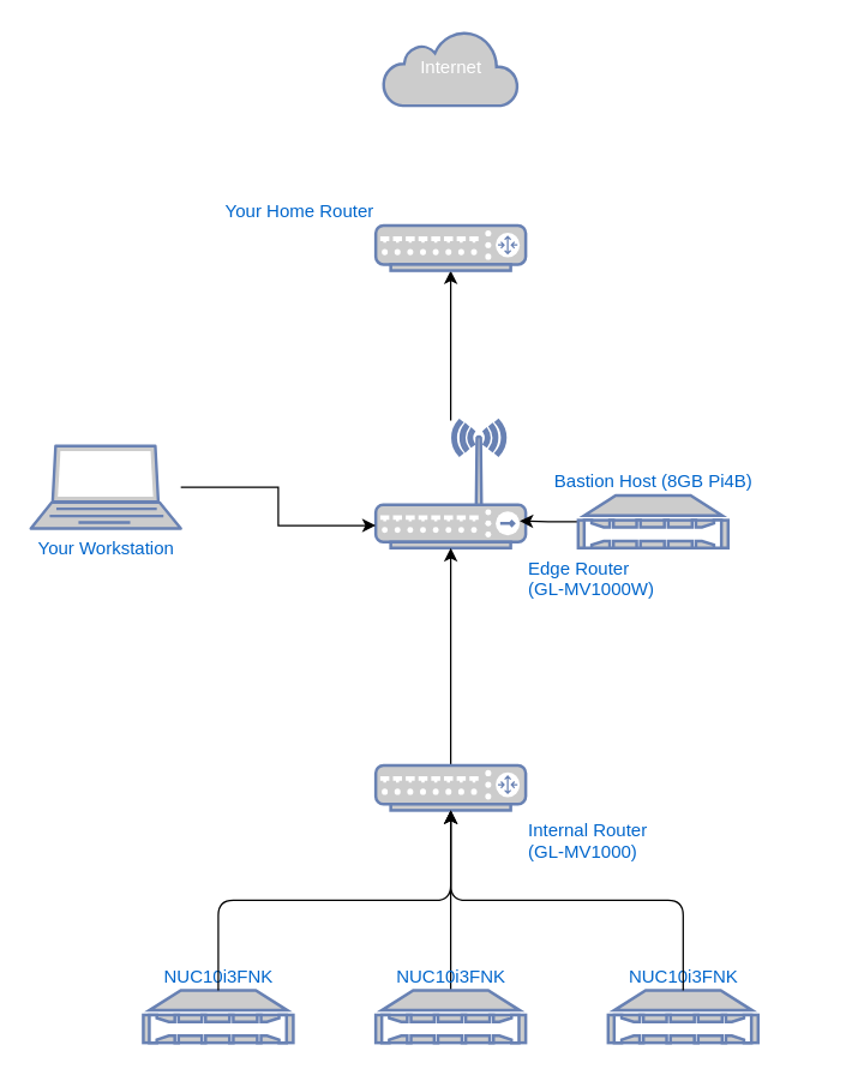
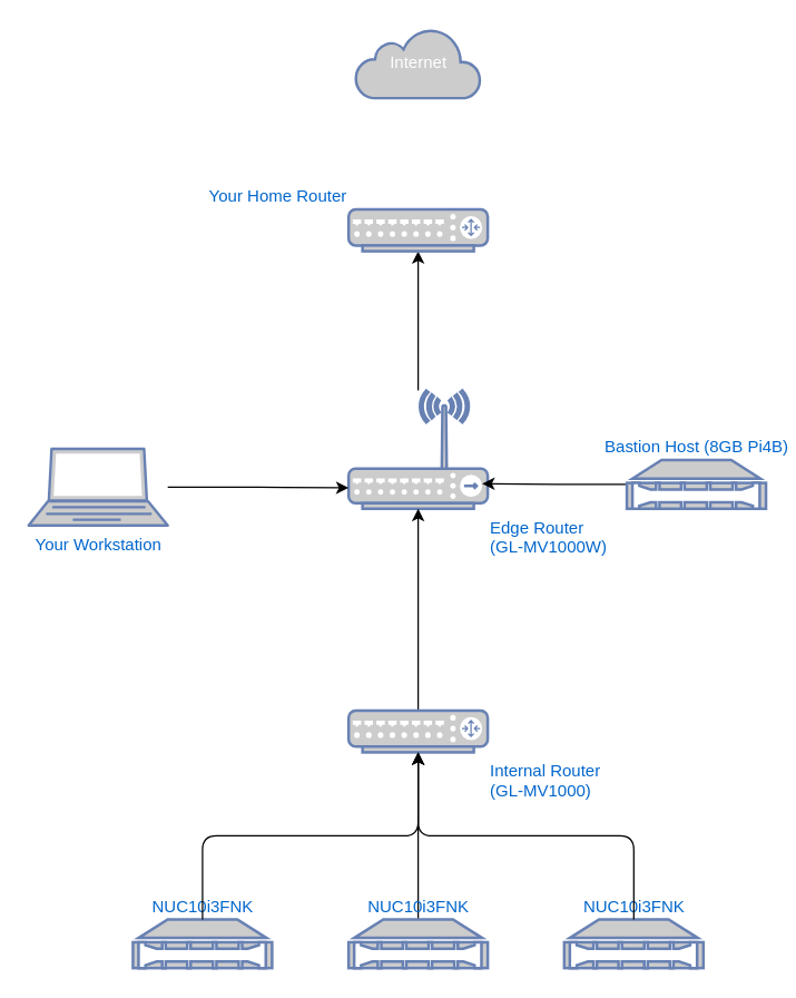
  <mxCell id="0" />
  <mxCell id="1" parent="0" />
  <mxCell id="2" style="edgeStyle=orthogonalEdgeStyle;rounded=0;orthogonalLoop=1;jettySize=auto;html=1;entryX=0.5;entryY=1;entryDx=0;entryDy=0;entryPerimeter=0;" parent="1" source="3" target="10" edge="1"><mxGeometry relative="1" as="geometry" /></mxCell>
  <mxCell id="3" value="Edge Router&lt;br&gt;(GL-MV1000W)" style="fontColor=#0066CC;verticalAlign=top;verticalLabelPosition=bottom;labelPosition=right;align=left;html=1;outlineConnect=0;fillColor=#CCCCCC;strokeColor=#6881B3;gradientColor=none;gradientDirection=north;strokeWidth=2;shape=mxgraph.networks.wireless_hub;" parent="1" vertex="1"><mxGeometry x="250" y="280" width="100" height="85" as="geometry" /></mxCell>
  <mxCell id="4" style="edgeStyle=orthogonalEdgeStyle;rounded=0;orthogonalLoop=1;jettySize=auto;html=1;" parent="1" source="5" target="3" edge="1"><mxGeometry relative="1" as="geometry" /></mxCell>
  <mxCell id="5" value="Internal Router&lt;br&gt;(GL-MV1000)" style="fontColor=#0066CC;verticalAlign=top;verticalLabelPosition=bottom;labelPosition=right;align=left;html=1;outlineConnect=0;fillColor=#CCCCCC;strokeColor=#6881B3;gradientColor=none;gradientDirection=north;strokeWidth=2;shape=mxgraph.networks.router;" parent="1" vertex="1"><mxGeometry x="250" y="510" width="100" height="30" as="geometry" /></mxCell>
  <mxCell id="6" style="edgeStyle=orthogonalEdgeStyle;rounded=0;orthogonalLoop=1;jettySize=auto;html=1;entryX=0;entryY=0.824;entryDx=0;entryDy=0;entryPerimeter=0;" parent="1" source="7" target="3" edge="1"><mxGeometry relative="1" as="geometry" /></mxCell>
- <mxCell id="7" value="Your Workstation" style="fontColor=#0066CC;verticalAlign=top;verticalLabelPosition=bottom;labelPosition=center;align=center;html=1;outlineConnect=0;fillColor=#CCCCCC;strokeColor=#6881B3;gradientColor=none;gradientDirection=north;strokeWidth=2;shape=mxgraph.networks.laptop;" parent="1" vertex="1"><mxGeometry x="20" y="297" width="100" height="55" as="geometry" /></mxCell>
+ <mxCell id="7" value="Your Workstation" style="fontColor=#0066CC;verticalAlign=top;verticalLabelPosition=bottom;labelPosition=center;align=center;html=1;outlineConnect=0;fillColor=#CCCCCC;strokeColor=#6881B3;gradientColor=none;gradientDirection=north;strokeWidth=2;shape=mxgraph.networks.laptop;" parent="1" vertex="1"><mxGeometry x="20" y="322" width="100" height="55" as="geometry" /></mxCell>
  <mxCell id="8" style="edgeStyle=orthogonalEdgeStyle;rounded=0;orthogonalLoop=1;jettySize=auto;html=1;entryX=0.5;entryY=1;entryDx=0;entryDy=0;entryPerimeter=0;" parent="1" source="14" target="5" edge="1"><mxGeometry relative="1" as="geometry"><mxPoint x="300" y="620" as="sourcePoint" /></mxGeometry></mxCell>
  <mxCell id="9" value="Internet" style="html=1;outlineConnect=0;fillColor=#CCCCCC;strokeColor=#6881B3;gradientColor=none;gradientDirection=north;strokeWidth=2;shape=mxgraph.networks.cloud;fontColor=#ffffff;" parent="1" vertex="1"><mxGeometry x="255" y="20" width="90" height="50" as="geometry" /></mxCell>
  <mxCell id="10" value="Your Home Router" style="fontColor=#0066CC;verticalAlign=bottom;verticalLabelPosition=top;labelPosition=left;align=right;html=1;outlineConnect=0;fillColor=#CCCCCC;strokeColor=#6881B3;gradientColor=none;gradientDirection=north;strokeWidth=2;shape=mxgraph.networks.router;" parent="1" vertex="1"><mxGeometry x="250" y="150" width="100" height="30" as="geometry" /></mxCell>
  <mxCell id="11" style="edgeStyle=orthogonalEdgeStyle;rounded=0;orthogonalLoop=1;jettySize=auto;html=1;entryX=0.96;entryY=0.788;entryDx=0;entryDy=0;entryPerimeter=0;" parent="1" source="12" target="3" edge="1"><mxGeometry relative="1" as="geometry" /></mxCell>
- <mxCell id="12" value="Bastion Host (8GB Pi4B)" style="fontColor=#0066CC;verticalAlign=bottom;verticalLabelPosition=top;labelPosition=center;align=center;html=1;outlineConnect=0;fillColor=#CCCCCC;strokeColor=#6881B3;gradientColor=none;gradientDirection=north;strokeWidth=2;shape=mxgraph.networks.nas_filer;" parent="1" vertex="1"><mxGeometry x="385" y="330" width="100" height="35" as="geometry" /></mxCell>
+ <mxCell id="12" value="Bastion Host (8GB Pi4B)" style="fontColor=#0066CC;verticalAlign=bottom;verticalLabelPosition=top;labelPosition=center;align=center;html=1;outlineConnect=0;fillColor=#CCCCCC;strokeColor=#6881B3;gradientColor=none;gradientDirection=north;strokeWidth=2;shape=mxgraph.networks.nas_filer;" parent="1" vertex="1"><mxGeometry x="450" y="330" width="100" height="35" as="geometry" /></mxCell>
  <mxCell id="13" value="NUC10i3FNK" style="fontColor=#0066CC;verticalAlign=bottom;verticalLabelPosition=top;labelPosition=center;align=center;html=1;outlineConnect=0;fillColor=#CCCCCC;strokeColor=#6881B3;gradientColor=none;gradientDirection=north;strokeWidth=2;shape=mxgraph.networks.nas_filer;" vertex="1" parent="1"><mxGeometry x="95" y="660" width="100" height="35" as="geometry" /></mxCell>
  <mxCell id="14" value="NUC10i3FNK" style="fontColor=#0066CC;verticalAlign=bottom;verticalLabelPosition=top;labelPosition=center;align=center;html=1;outlineConnect=0;fillColor=#CCCCCC;strokeColor=#6881B3;gradientColor=none;gradientDirection=north;strokeWidth=2;shape=mxgraph.networks.nas_filer;" vertex="1" parent="1"><mxGeometry x="250" y="660" width="100" height="35" as="geometry" /></mxCell>
  <mxCell id="15" value="NUC10i3FNK" style="fontColor=#0066CC;verticalAlign=bottom;verticalLabelPosition=top;labelPosition=center;align=center;html=1;outlineConnect=0;fillColor=#CCCCCC;strokeColor=#6881B3;gradientColor=none;gradientDirection=north;strokeWidth=2;shape=mxgraph.networks.nas_filer;" vertex="1" parent="1"><mxGeometry x="405" y="660" width="100" height="35" as="geometry" /></mxCell>
  <mxCell id="16" style="edgeStyle=orthogonalEdgeStyle;rounded=1;orthogonalLoop=1;jettySize=auto;html=1;" edge="1" parent="1" source="13" target="5"><mxGeometry relative="1" as="geometry"><mxPoint x="160" y="580" as="sourcePoint" /><mxPoint x="160" y="460" as="targetPoint" /><Array as="points"><mxPoint x="145" y="600" /><mxPoint x="300" y="600" /></Array></mxGeometry></mxCell>
  <mxCell id="17" style="edgeStyle=orthogonalEdgeStyle;rounded=1;orthogonalLoop=1;jettySize=auto;html=1;" edge="1" parent="1" source="15"><mxGeometry relative="1" as="geometry"><mxPoint x="540" y="570" as="sourcePoint" /><mxPoint x="300" y="540" as="targetPoint" /><Array as="points"><mxPoint x="455" y="600" /><mxPoint x="300" y="600" /></Array></mxGeometry></mxCell>
